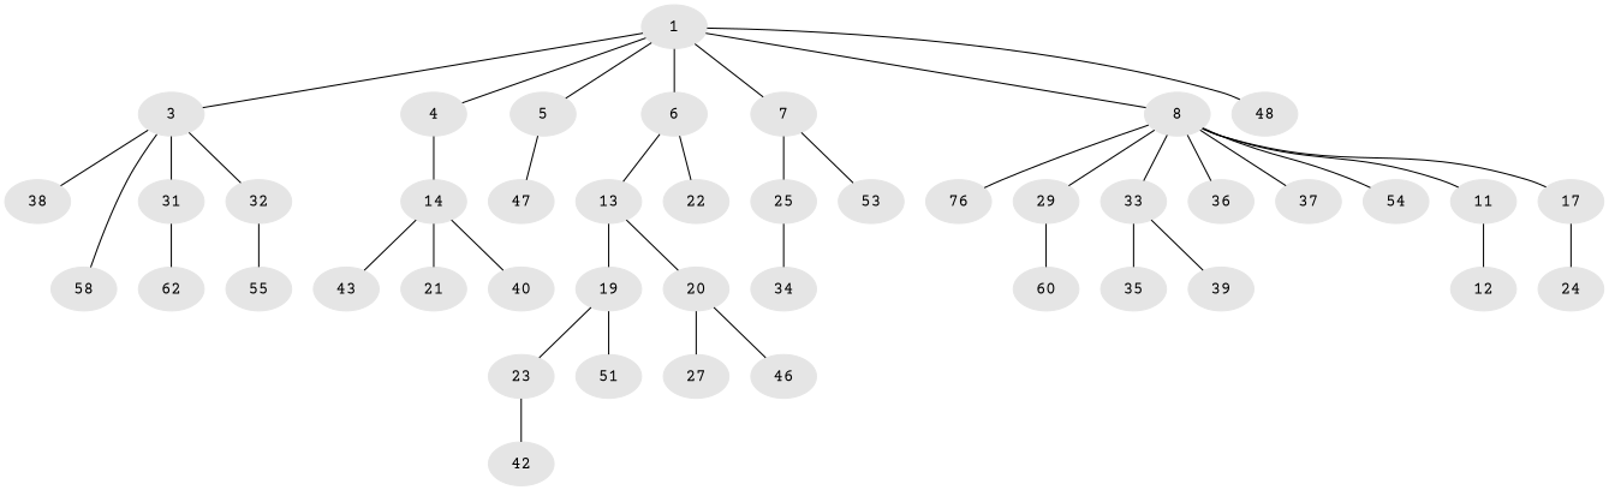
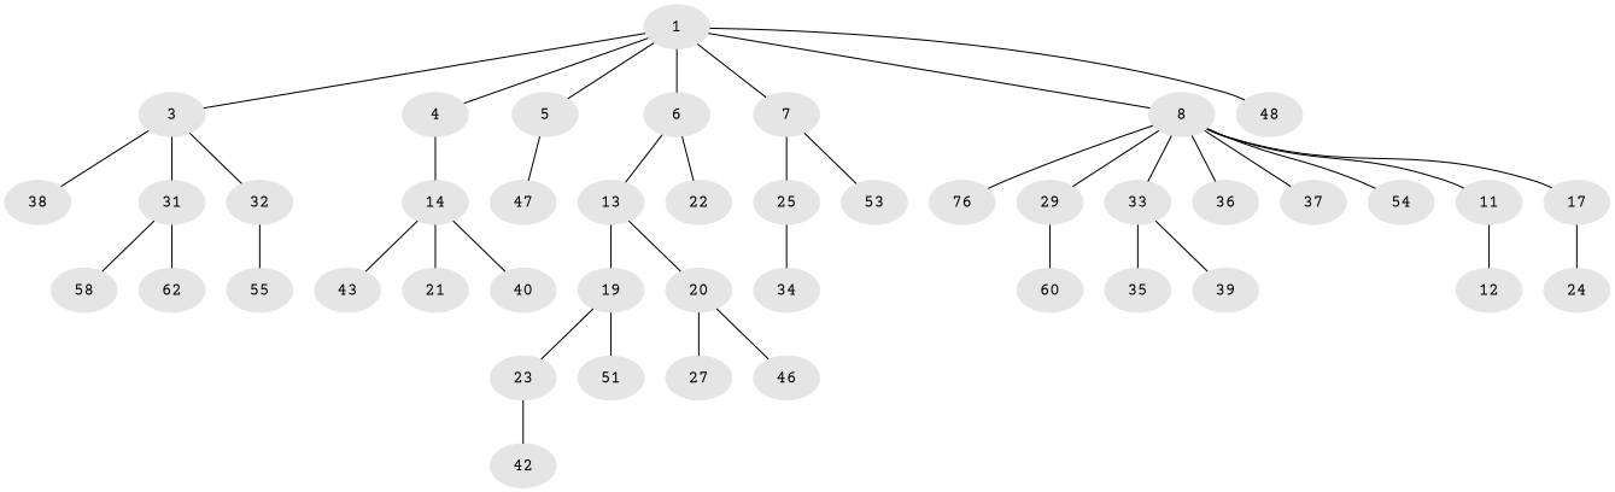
  graph {
    fontname="Courier Prime"
    node [color=gray90 fontname="Courier Prime" style=filled]
    edge [fontname="Courier Prime"]
    1 [super="+2"]
    3
    4
    5 [super="+57+41+16+15+18"]
    6
    7
    8 [super="+9"]
    48 [super="+63"]
    31
    32
    38
    58
    14
    47
    13
    22
    25
    53
    11 [super="+44+28"]
    17
    n21 [label=76 super="+61"]
    29
    33
    36
    37
    54
    19
    20
    62 [super="+64"]
    55
    21 [super="+52+56"]
    40
    43
    34
    12
    24
    60
    35
    39
    23
    51
    27 [super="+30"]
    46
    42
    1 -- 3
    1 -- 4
    1 -- 5
    1 -- 6
    1 -- 7
    1 -- 8
    1 -- 48
    3 -- 31
    3 -- 32
    3 -- 38
-   3 -- 58
+   31 -- 58
    4 -- 14
    5 -- 47
    6 -- 13
    6 -- 22
    7 -- 25
    7 -- 53
    8 -- 11
    8 -- 17
    8 -- n21
    8 -- 29
    8 -- 33
    8 -- 36
    8 -- 37
    8 -- 54
    31 -- 62
    32 -- 55
    14 -- 21
    14 -- 40
    14 -- 43
    13 -- 19
    13 -- 20
    25 -- 34
    11 -- 12
    17 -- 24
    29 -- 60
    33 -- 35
    33 -- 39
    19 -- 23
    19 -- 51
    20 -- 27
    20 -- 46
    23 -- 42
  }
